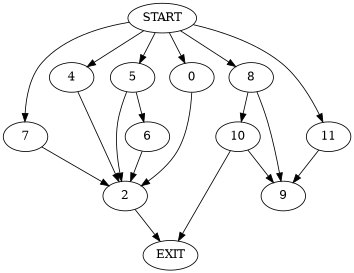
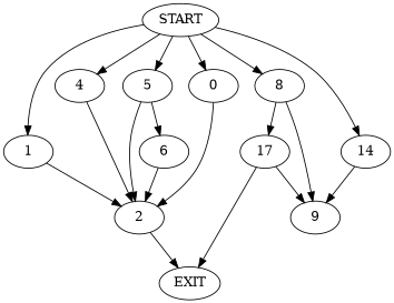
  digraph {
    n1 [label=START]
-   1 [label=7]
+   1
    4
    5
    n5 [label=0]
    8
-   11
+   11 [label=14]
    2
    6
    9
-   10
+   10 [label=17]
    n12 [label=EXIT]
    n1 -> 1
    n1 -> 4
    n1 -> 5
    n1 -> n5
    n1 -> 8
    n1 -> 11
    1 -> 2
    4 -> 2
    5 -> 2
    5 -> 6
    n5 -> 2
    8 -> 9
    8 -> 10
    11 -> 9
    2 -> n12
    6 -> 2
    10 -> 9
    10 -> n12
  }
